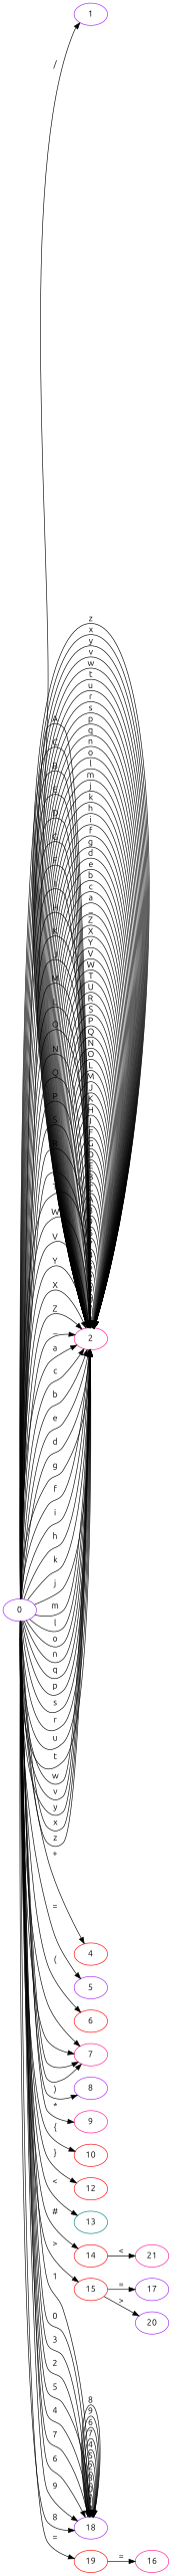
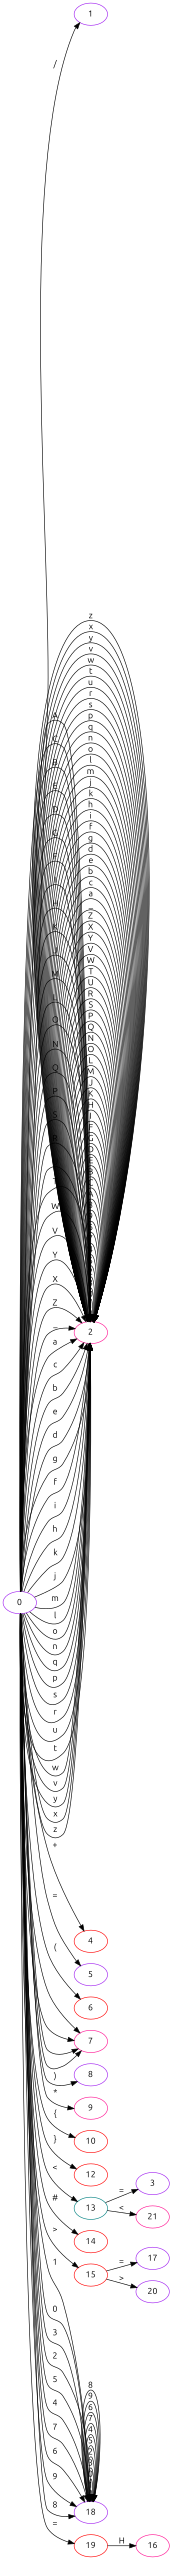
  digraph {
    fontname=Ubuntu
    rankdir=LR
    node [color=purple fontname=Ubuntu]
    edge [fontname=Ubuntu]
    0
    1
    2 [color=deeppink]
    4 [color=red]
    5
    6 [color=red]
    7 [color=deeppink]
    8
    9 [color=deeppink]
    10 [color=red]
    12 [color=red]
    13 [color=teal]
    14 [color=red]
    15 [color=red]
    18
    19 [color=red]
+   3
    21 [color=deeppink]
    17
    20
    16 [color=deeppink]
    0 -> 1 [label="/"]
    0 -> 2 [label=A]
    0 -> 2 [label=C]
    0 -> 2 [label=B]
    0 -> 2 [label=E]
    0 -> 2 [label=D]
    0 -> 2 [label=G]
    0 -> 2 [label=F]
    0 -> 2 [label=I]
    0 -> 2 [label=H]
    0 -> 2 [label=K]
    0 -> 2 [label=J]
    0 -> 2 [label=M]
    0 -> 2 [label=L]
    0 -> 2 [label=O]
    0 -> 2 [label=N]
    0 -> 2 [label=Q]
    0 -> 2 [label=P]
    0 -> 2 [label=S]
    0 -> 2 [label=R]
    0 -> 2 [label=U]
    0 -> 2 [label=T]
    0 -> 2 [label=W]
    0 -> 2 [label=V]
    0 -> 2 [label=Y]
    0 -> 2 [label=X]
    0 -> 2 [label=Z]
    0 -> 2 [label=_]
    0 -> 2 [label=a]
    0 -> 2 [label=c]
    0 -> 2 [label=b]
    0 -> 2 [label=e]
    0 -> 2 [label=d]
    0 -> 2 [label=g]
    0 -> 2 [label=f]
    0 -> 2 [label=i]
    0 -> 2 [label=h]
    0 -> 2 [label=k]
    0 -> 2 [label=j]
    0 -> 2 [label=m]
    0 -> 2 [label=l]
    0 -> 2 [label=o]
    0 -> 2 [label=n]
    0 -> 2 [label=q]
    0 -> 2 [label=p]
    0 -> 2 [label=s]
    0 -> 2 [label=r]
    0 -> 2 [label=u]
    0 -> 2 [label=t]
    0 -> 2 [label=w]
    0 -> 2 [label=v]
    0 -> 2 [label=y]
    0 -> 2 [label=x]
    0 -> 2 [label=z]
    0 -> 4 [label="+"]
    0 -> 5 [label="="]
    0 -> 6 [label="("]
    0 -> 7 [label="	"]
    0 -> 7 [label="\n"]
    0 -> 7 [label="\r"]
    0 -> 7 [label=" "]
    0 -> 8 [label=")"]
    0 -> 9 [label="*"]
    0 -> 10 [label="{"]
    0 -> 12 [label="}"]
    0 -> 13 [label="<"]
    0 -> 14 [label="#"]
    0 -> 15 [label=">"]
    0 -> 18 [label=1]
    0 -> 18 [label=0]
    0 -> 18 [label=3]
    0 -> 18 [label=2]
    0 -> 18 [label=5]
    0 -> 18 [label=4]
    0 -> 18 [label=7]
    0 -> 18 [label=6]
    0 -> 18 [label=9]
    0 -> 18 [label=8]
    0 -> 19 [label="="]
    2 -> 2 [label=1]
    2 -> 2 [label=0]
    2 -> 2 [label=3]
    2 -> 2 [label=2]
    2 -> 2 [label=5]
    2 -> 2 [label=4]
    2 -> 2 [label=7]
    2 -> 2 [label=6]
    2 -> 2 [label=9]
    2 -> 2 [label=8]
    2 -> 2 [label=A]
    2 -> 2 [label=C]
    2 -> 2 [label=B]
    2 -> 2 [label=E]
    2 -> 2 [label=D]
    2 -> 2 [label=G]
    2 -> 2 [label=F]
    2 -> 2 [label=I]
    2 -> 2 [label=H]
    2 -> 2 [label=K]
    2 -> 2 [label=J]
    2 -> 2 [label=M]
    2 -> 2 [label=L]
    2 -> 2 [label=O]
    2 -> 2 [label=N]
    2 -> 2 [label=Q]
    2 -> 2 [label=P]
    2 -> 2 [label=S]
    2 -> 2 [label=R]
    2 -> 2 [label=U]
    2 -> 2 [label=T]
    2 -> 2 [label=W]
    2 -> 2 [label=V]
    2 -> 2 [label=Y]
    2 -> 2 [label=X]
    2 -> 2 [label=Z]
    2 -> 2 [label=_]
    2 -> 2 [label=a]
    2 -> 2 [label=c]
    2 -> 2 [label=b]
    2 -> 2 [label=e]
    2 -> 2 [label=d]
    2 -> 2 [label=g]
    2 -> 2 [label=f]
    2 -> 2 [label=i]
    2 -> 2 [label=h]
    2 -> 2 [label=k]
    2 -> 2 [label=j]
    2 -> 2 [label=m]
    2 -> 2 [label=l]
    2 -> 2 [label=o]
    2 -> 2 [label=n]
    2 -> 2 [label=q]
    2 -> 2 [label=p]
    2 -> 2 [label=s]
    2 -> 2 [label=r]
    2 -> 2 [label=u]
    2 -> 2 [label=t]
    2 -> 2 [label=w]
    2 -> 2 [label=v]
    2 -> 2 [label=y]
    2 -> 2 [label=x]
    2 -> 2 [label=z]
-   14 -> 21 [label="<"]
+   13 -> 3 [label="="]
+   13 -> 21 [label="<"]
    15 -> 17 [label="="]
    15 -> 20 [label=">"]
    18 -> 18 [label=1]
    18 -> 18 [label=0]
    18 -> 18 [label=3]
    18 -> 18 [label=2]
    18 -> 18 [label=5]
    18 -> 18 [label=4]
    18 -> 18 [label=7]
    18 -> 18 [label=6]
    18 -> 18 [label=9]
    18 -> 18 [label=8]
-   19 -> 16 [label="="]
+   19 -> 16 [label=H]
  }
